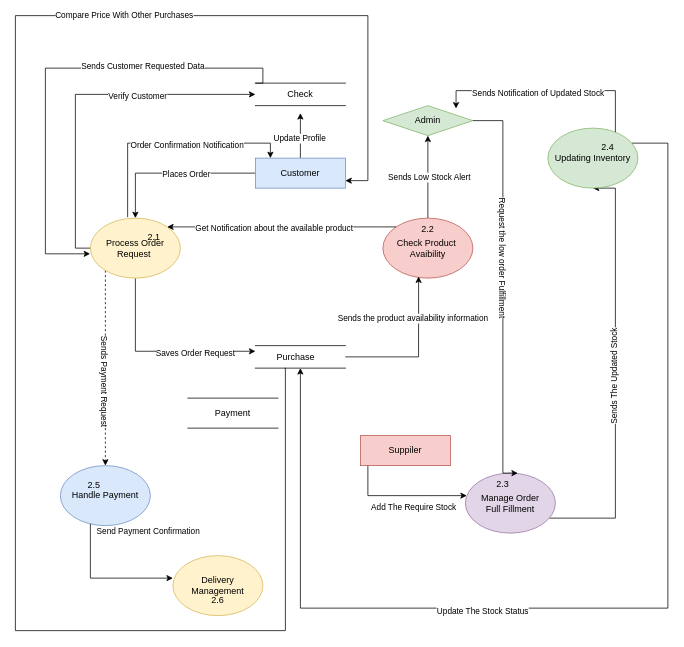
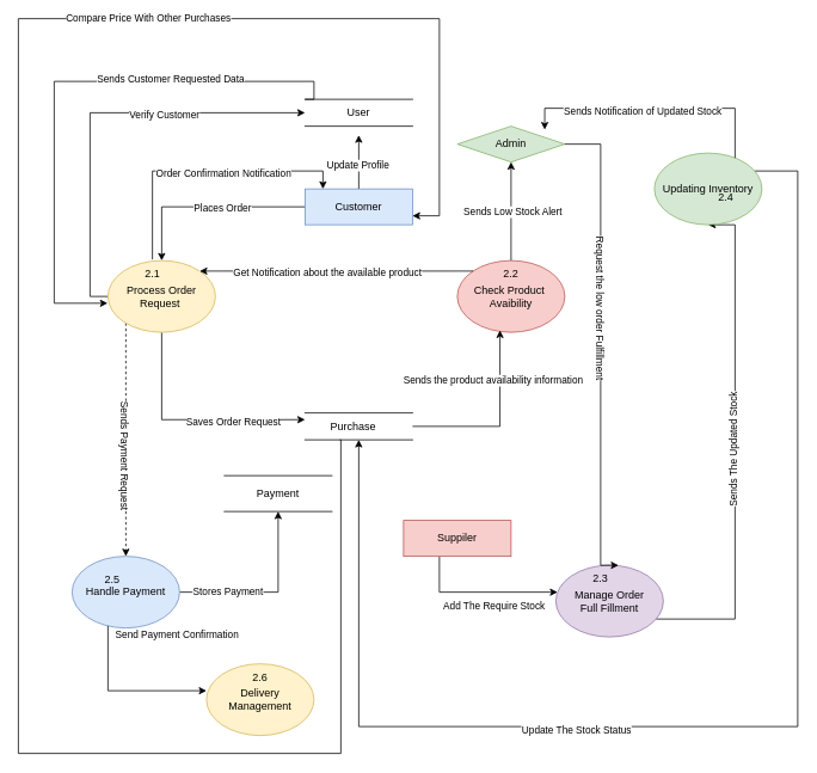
  <mxCell id="0" />
  <mxCell id="1" parent="0" />
  <mxCell id="2" style="edgeStyle=orthogonalEdgeStyle;rounded=0;orthogonalLoop=1;jettySize=auto;html=1;" edge="1" parent="1" source="6"><mxGeometry relative="1" as="geometry"><mxPoint x="400" y="150" as="targetPoint" /></mxGeometry></mxCell>
  <mxCell id="3" value="Update Profile" style="edgeLabel;html=1;align=center;verticalAlign=middle;resizable=0;points=[];" vertex="1" connectable="0" parent="2"><mxGeometry x="-0.101" y="2" relative="1" as="geometry"><mxPoint as="offset" /></mxGeometry></mxCell>
  <mxCell id="4" style="edgeStyle=orthogonalEdgeStyle;rounded=0;orthogonalLoop=1;jettySize=auto;html=1;entryX=0.5;entryY=0;entryDx=0;entryDy=0;" edge="1" parent="1" source="6" target="15"><mxGeometry relative="1" as="geometry" /></mxCell>
  <mxCell id="5" value="Places Order" style="edgeLabel;html=1;align=center;verticalAlign=middle;resizable=0;points=[];" vertex="1" connectable="0" parent="4"><mxGeometry x="-0.153" relative="1" as="geometry"><mxPoint as="offset" /></mxGeometry></mxCell>
  <mxCell id="6" value="Customer" style="rounded=0;whiteSpace=wrap;html=1;fillColor=#dae8fc;strokeColor=#6c8ebf;" vertex="1" parent="1"><mxGeometry x="340" y="210" width="120" height="40" as="geometry" /></mxCell>
  <mxCell id="7" style="edgeStyle=orthogonalEdgeStyle;rounded=0;orthogonalLoop=1;jettySize=auto;html=1;entryX=0;entryY=0.5;entryDx=0;entryDy=0;" edge="1" parent="1" source="15" target="29"><mxGeometry relative="1" as="geometry"><Array as="points"><mxPoint x="100" y="330" /><mxPoint x="100" y="125" /></Array></mxGeometry></mxCell>
  <mxCell id="8" value="Verify Customer" style="edgeLabel;html=1;align=center;verticalAlign=middle;resizable=0;points=[];" vertex="1" connectable="0" parent="7"><mxGeometry x="0.32" y="-1" relative="1" as="geometry"><mxPoint as="offset" /></mxGeometry></mxCell>
  <mxCell id="9" style="edgeStyle=orthogonalEdgeStyle;rounded=0;orthogonalLoop=1;jettySize=auto;html=1;entryX=0;entryY=0.25;entryDx=0;entryDy=0;" edge="1" parent="1" source="15" target="19"><mxGeometry relative="1" as="geometry"><Array as="points"><mxPoint x="180" y="468" /></Array></mxGeometry></mxCell>
  <mxCell id="10" value="Saves Order Request" style="edgeLabel;html=1;align=center;verticalAlign=middle;resizable=0;points=[];" vertex="1" connectable="0" parent="9"><mxGeometry x="-0.059" y="-2" relative="1" as="geometry"><mxPoint x="56" as="offset" /></mxGeometry></mxCell>
  <mxCell id="11" style="edgeStyle=orthogonalEdgeStyle;rounded=0;orthogonalLoop=1;jettySize=auto;html=1;dashed=1;" edge="1" parent="1" source="15" target="46"><mxGeometry relative="1" as="geometry"><Array as="points"><mxPoint x="140" y="450" /><mxPoint x="140" y="450" /></Array></mxGeometry></mxCell>
  <mxCell id="12" value="Sends Payment Request" style="edgeLabel;html=1;align=center;verticalAlign=middle;resizable=0;points=[];rotation=90;" vertex="1" connectable="0" parent="11"><mxGeometry x="0.129" y="-1" relative="1" as="geometry"><mxPoint as="offset" /></mxGeometry></mxCell>
  <mxCell id="13" style="edgeStyle=orthogonalEdgeStyle;rounded=0;orthogonalLoop=1;jettySize=auto;html=1;entryX=0;entryY=0.25;entryDx=0;entryDy=0;exitX=0.414;exitY=-0.016;exitDx=0;exitDy=0;exitPerimeter=0;" edge="1" parent="1" source="15"><mxGeometry relative="1" as="geometry"><mxPoint x="170" y="285.359" as="sourcePoint" /><mxPoint x="360" y="210" as="targetPoint" /><Array as="points"><mxPoint x="170" y="190" /><mxPoint x="360" y="190" /></Array></mxGeometry></mxCell>
  <mxCell id="14" value="Order Confirmation Notification" style="edgeLabel;html=1;align=center;verticalAlign=middle;resizable=0;points=[];" vertex="1" connectable="0" parent="13"><mxGeometry x="0.155" y="-2" relative="1" as="geometry"><mxPoint as="offset" /></mxGeometry></mxCell>
  <mxCell id="15" value="Process Order&lt;div&gt;Request&amp;nbsp;&lt;/div&gt;" style="ellipse;whiteSpace=wrap;html=1;fillColor=#fff2cc;strokeColor=#d6b656;" vertex="1" parent="1"><mxGeometry x="120" y="290" width="120" height="80" as="geometry" /></mxCell>
  <mxCell id="16" style="edgeStyle=orthogonalEdgeStyle;rounded=0;orthogonalLoop=1;jettySize=auto;html=1;" edge="1" parent="1" source="18" target="36"><mxGeometry relative="1" as="geometry" /></mxCell>
  <mxCell id="17" value="Sends Low Stock Alert" style="edgeLabel;html=1;align=center;verticalAlign=middle;resizable=0;points=[];" vertex="1" connectable="0" parent="16"><mxGeometry x="-0.003" y="-1" relative="1" as="geometry"><mxPoint as="offset" /></mxGeometry></mxCell>
  <mxCell id="18" value="Check Product&amp;nbsp;&lt;div&gt;Avaibility&lt;/div&gt;" style="ellipse;whiteSpace=wrap;html=1;fillColor=#f8cecc;strokeColor=#b85450;" vertex="1" parent="1"><mxGeometry x="510" y="290" width="120" height="80" as="geometry" /></mxCell>
  <mxCell id="19" value="" style="shape=partialRectangle;whiteSpace=wrap;html=1;left=0;right=0;fillColor=none;" vertex="1" parent="1"><mxGeometry x="340" y="460" width="120" height="30" as="geometry" /></mxCell>
  <mxCell id="20" style="edgeStyle=orthogonalEdgeStyle;rounded=0;orthogonalLoop=1;jettySize=auto;html=1;exitX=0.25;exitY=1;exitDx=0;exitDy=0;" edge="1" parent="1" source="22"><mxGeometry relative="1" as="geometry"><mxPoint x="380" y="500" as="sourcePoint" /><mxPoint x="460" y="240" as="targetPoint" /><Array as="points"><mxPoint x="380" y="840" /><mxPoint x="20" y="840" /><mxPoint x="20" y="20" /><mxPoint x="490" y="20" /><mxPoint x="490" y="240" /></Array></mxGeometry></mxCell>
  <mxCell id="21" value="Compare Price With Other Purchases" style="edgeLabel;html=1;align=center;verticalAlign=middle;resizable=0;points=[];" vertex="1" connectable="0" parent="20"><mxGeometry x="0.488" y="2" relative="1" as="geometry"><mxPoint as="offset" /></mxGeometry></mxCell>
  <mxCell id="22" value="Purchase" style="text;html=1;align=center;verticalAlign=middle;whiteSpace=wrap;rounded=0;" vertex="1" parent="1"><mxGeometry x="364" y="460" width="60" height="30" as="geometry" /></mxCell>
  <mxCell id="23" style="edgeStyle=orthogonalEdgeStyle;rounded=0;orthogonalLoop=1;jettySize=auto;html=1;entryX=0.5;entryY=1;entryDx=0;entryDy=0;" edge="1" parent="1" source="25" target="28"><mxGeometry relative="1" as="geometry"><Array as="points"><mxPoint x="820" y="690" /></Array></mxGeometry></mxCell>
  <mxCell id="24" value="Sends The Updated Stock" style="edgeLabel;html=1;align=center;verticalAlign=middle;resizable=0;points=[];rotation=-90;" vertex="1" connectable="0" parent="23"><mxGeometry x="-0.011" y="2" relative="1" as="geometry"><mxPoint as="offset" /></mxGeometry></mxCell>
  <mxCell id="25" value="Manage Order&lt;div&gt;Full Fillment&lt;/div&gt;" style="ellipse;whiteSpace=wrap;html=1;fillColor=#e1d5e7;strokeColor=#9673a6;" vertex="1" parent="1"><mxGeometry x="620" y="630" width="120" height="80" as="geometry" /></mxCell>
  <mxCell id="26" style="edgeStyle=orthogonalEdgeStyle;rounded=0;orthogonalLoop=1;jettySize=auto;html=1;" edge="1" parent="1" source="28"><mxGeometry relative="1" as="geometry"><mxPoint x="400" y="490" as="targetPoint" /><Array as="points"><mxPoint x="890" y="190" /><mxPoint x="890" y="810" /><mxPoint x="400" y="810" /></Array></mxGeometry></mxCell>
  <mxCell id="27" value="Update The Stock Status" style="edgeLabel;html=1;align=center;verticalAlign=middle;resizable=0;points=[];" vertex="1" connectable="0" parent="26"><mxGeometry x="0.239" y="3" relative="1" as="geometry"><mxPoint as="offset" /></mxGeometry></mxCell>
  <mxCell id="28" value="Updating Inventory" style="ellipse;whiteSpace=wrap;html=1;fillColor=#d5e8d4;strokeColor=#82b366;" vertex="1" parent="1"><mxGeometry x="730" y="170" width="120" height="80" as="geometry" /></mxCell>
- <mxCell id="29" value="Check" style="shape=partialRectangle;whiteSpace=wrap;html=1;left=0;right=0;fillColor=none;" vertex="1" parent="1"><mxGeometry x="340" y="110" width="120" height="30" as="geometry" /></mxCell>
+ <mxCell id="29" value="User" style="shape=partialRectangle;whiteSpace=wrap;html=1;left=0;right=0;fillColor=none;" vertex="1" parent="1"><mxGeometry x="340" y="110" width="120" height="30" as="geometry" /></mxCell>
  <mxCell id="30" style="edgeStyle=orthogonalEdgeStyle;rounded=0;orthogonalLoop=1;jettySize=auto;html=1;exitX=0;exitY=0;exitDx=0;exitDy=0;entryX=-0.003;entryY=0.595;entryDx=0;entryDy=0;entryPerimeter=0;" edge="1" parent="1" source="29" target="15"><mxGeometry relative="1" as="geometry"><Array as="points"><mxPoint x="350" y="110" /><mxPoint x="350" y="90" /><mxPoint x="60" y="90" /><mxPoint x="60" y="338" /></Array></mxGeometry></mxCell>
  <mxCell id="31" value="Sends Customer Requested Data" style="edgeLabel;html=1;align=center;verticalAlign=middle;resizable=0;points=[];" vertex="1" connectable="0" parent="30"><mxGeometry x="-0.394" y="-3" relative="1" as="geometry"><mxPoint as="offset" /></mxGeometry></mxCell>
  <mxCell id="32" style="edgeStyle=orthogonalEdgeStyle;rounded=0;orthogonalLoop=1;jettySize=auto;html=1;entryX=0.397;entryY=0.973;entryDx=0;entryDy=0;entryPerimeter=0;" edge="1" parent="1" source="19" target="18"><mxGeometry relative="1" as="geometry" /></mxCell>
  <mxCell id="33" value="Sends the product availability information" style="edgeLabel;html=1;align=center;verticalAlign=middle;resizable=0;points=[];" vertex="1" connectable="0" parent="32"><mxGeometry x="0.456" y="1" relative="1" as="geometry"><mxPoint x="-7" as="offset" /></mxGeometry></mxCell>
  <mxCell id="34" style="edgeStyle=orthogonalEdgeStyle;rounded=0;orthogonalLoop=1;jettySize=auto;html=1;exitX=0;exitY=0;exitDx=0;exitDy=0;" edge="1" parent="1" source="18" target="15"><mxGeometry relative="1" as="geometry"><mxPoint x="506" y="303.4" as="sourcePoint" /><mxPoint x="240" y="290.04" as="targetPoint" /><Array as="points"><mxPoint x="420" y="302" /><mxPoint x="420" y="302" /></Array></mxGeometry></mxCell>
  <mxCell id="35" value="Get Notification about the available product" style="edgeLabel;html=1;align=center;verticalAlign=middle;resizable=0;points=[];" vertex="1" connectable="0" parent="34"><mxGeometry x="0.067" y="1" relative="1" as="geometry"><mxPoint as="offset" /></mxGeometry></mxCell>
  <mxCell id="36" value="Admin" style="rhombus;whiteSpace=wrap;html=1;fillColor=#d5e8d4;strokeColor=#82b366;" vertex="1" parent="1"><mxGeometry x="510" y="140" width="120" height="40" as="geometry" /></mxCell>
  <mxCell id="37" style="edgeStyle=orthogonalEdgeStyle;rounded=0;orthogonalLoop=1;jettySize=auto;html=1;" edge="1" parent="1" source="39" target="25"><mxGeometry relative="1" as="geometry"><Array as="points"><mxPoint x="490" y="620" /><mxPoint x="490" y="660" /></Array></mxGeometry></mxCell>
  <mxCell id="38" value="Add The Require Stock" style="edgeLabel;html=1;align=center;verticalAlign=middle;resizable=0;points=[];rotation=0;" vertex="1" connectable="0" parent="37"><mxGeometry x="-0.389" y="2" relative="1" as="geometry"><mxPoint x="47" y="17" as="offset" /></mxGeometry></mxCell>
- <mxCell id="39" value="Suppiler" style="rounded=0;whiteSpace=wrap;html=1;fillColor=#f8cecc;strokeColor=#b85450;" vertex="1" parent="1"><mxGeometry x="480" y="580" width="120" height="40" as="geometry" /></mxCell>
+ <mxCell id="39" value="Suppiler" style="rounded=0;whiteSpace=wrap;html=1;fillColor=#f8cecc;strokeColor=#b85450;" vertex="1" parent="1"><mxGeometry x="450" y="580" width="120" height="40" as="geometry" /></mxCell>
  <mxCell id="40" style="edgeStyle=orthogonalEdgeStyle;rounded=0;orthogonalLoop=1;jettySize=auto;html=1;entryX=0.583;entryY=0;entryDx=0;entryDy=0;entryPerimeter=0;" edge="1" parent="1" source="36" target="25"><mxGeometry relative="1" as="geometry"><Array as="points"><mxPoint x="670" y="160" /></Array></mxGeometry></mxCell>
  <mxCell id="41" value="Request the low order Fulfillment" style="edgeLabel;html=1;align=center;verticalAlign=middle;resizable=0;points=[];rotation=90;" vertex="1" connectable="0" parent="40"><mxGeometry x="-0.163" relative="1" as="geometry"><mxPoint as="offset" /></mxGeometry></mxCell>
  <mxCell id="42" style="edgeStyle=orthogonalEdgeStyle;rounded=0;orthogonalLoop=1;jettySize=auto;html=1;entryX=0.813;entryY=0.095;entryDx=0;entryDy=0;entryPerimeter=0;" edge="1" parent="1" source="28" target="36"><mxGeometry relative="1" as="geometry"><Array as="points"><mxPoint x="820" y="120" /><mxPoint x="608" y="120" /></Array></mxGeometry></mxCell>
  <mxCell id="43" value="Sends Notification of Updated Stock" style="edgeLabel;html=1;align=center;verticalAlign=middle;resizable=0;points=[];" vertex="1" connectable="0" parent="42"><mxGeometry x="0.088" y="3" relative="1" as="geometry"><mxPoint as="offset" /></mxGeometry></mxCell>
+ <mxCell id="44" style="edgeStyle=orthogonalEdgeStyle;rounded=0;orthogonalLoop=1;jettySize=auto;html=1;entryX=0.5;entryY=1;entryDx=0;entryDy=0;" edge="1" parent="1" source="46" target="47"><mxGeometry relative="1" as="geometry" /></mxCell>
+ <mxCell id="45" value="Stores Payment" style="edgeLabel;html=1;align=center;verticalAlign=middle;resizable=0;points=[];" vertex="1" connectable="0" parent="44"><mxGeometry x="-0.474" y="1" relative="1" as="geometry"><mxPoint as="offset" /></mxGeometry></mxCell>
  <mxCell id="46" value="Handle Payment" style="ellipse;whiteSpace=wrap;html=1;fillColor=#dae8fc;strokeColor=#6c8ebf;" vertex="1" parent="1"><mxGeometry x="80" y="620" width="120" height="80" as="geometry" /></mxCell>
  <mxCell id="47" value="Payment" style="shape=partialRectangle;whiteSpace=wrap;html=1;left=0;right=0;fillColor=none;" vertex="1" parent="1"><mxGeometry x="250" y="530" width="120" height="40" as="geometry" /></mxCell>
- <mxCell id="48" value="2.1" style="text;html=1;align=center;verticalAlign=middle;whiteSpace=wrap;rounded=0;" vertex="1" parent="1"><mxGeometry x="175" y="300" width="60" height="30" as="geometry" /></mxCell>
+ <mxCell id="48" value="2.1" style="text;html=1;align=center;verticalAlign=middle;whiteSpace=wrap;rounded=0;" vertex="1" parent="1"><mxGeometry x="140" y="290" width="60" height="30" as="geometry" /></mxCell>
  <mxCell id="49" value="2.2" style="text;html=1;align=center;verticalAlign=middle;whiteSpace=wrap;rounded=0;" vertex="1" parent="1"><mxGeometry x="540" y="290" width="60" height="30" as="geometry" /></mxCell>
  <mxCell id="50" value="2.3" style="text;html=1;align=center;verticalAlign=middle;whiteSpace=wrap;rounded=0;" vertex="1" parent="1"><mxGeometry x="640" y="630" width="60" height="30" as="geometry" /></mxCell>
- <mxCell id="51" value="2.4" style="text;html=1;align=center;verticalAlign=middle;whiteSpace=wrap;rounded=0;" vertex="1" parent="1"><mxGeometry x="780" y="180" width="60" height="30" as="geometry" /></mxCell>
+ <mxCell id="51" value="2.4" style="text;html=1;align=center;verticalAlign=middle;whiteSpace=wrap;rounded=0;" vertex="1" parent="1"><mxGeometry x="780" y="205" width="60" height="30" as="geometry" /></mxCell>
  <mxCell id="52" value="2.5" style="text;html=1;align=center;verticalAlign=middle;whiteSpace=wrap;rounded=0;" vertex="1" parent="1"><mxGeometry x="95" y="631" width="60" height="30" as="geometry" /></mxCell>
  <mxCell id="53" value="Delivery&lt;div&gt;Management&lt;/div&gt;" style="ellipse;whiteSpace=wrap;html=1;fillColor=#fff2cc;strokeColor=#d6b656;" vertex="1" parent="1"><mxGeometry x="230" y="740" width="120" height="80" as="geometry" /></mxCell>
  <mxCell id="54" style="edgeStyle=orthogonalEdgeStyle;rounded=0;orthogonalLoop=1;jettySize=auto;html=1;" edge="1" parent="1" source="46"><mxGeometry relative="1" as="geometry"><mxPoint x="230" y="770" as="targetPoint" /><Array as="points"><mxPoint x="120" y="770" /></Array></mxGeometry></mxCell>
  <mxCell id="55" value="Send Payment Confirmation" style="edgeLabel;html=1;align=center;verticalAlign=middle;resizable=0;points=[];" vertex="1" connectable="0" parent="54"><mxGeometry x="0.209" relative="1" as="geometry"><mxPoint x="39" y="-63" as="offset" /></mxGeometry></mxCell>
- <mxCell id="56" value="2.6" style="text;html=1;align=center;verticalAlign=middle;whiteSpace=wrap;rounded=0;" vertex="1" parent="1"><mxGeometry x="260" y="785" width="60" height="30" as="geometry" /></mxCell>
+ <mxCell id="56" value="2.6" style="text;html=1;align=center;verticalAlign=middle;whiteSpace=wrap;rounded=0;" vertex="1" parent="1"><mxGeometry x="260" y="740" width="60" height="30" as="geometry" /></mxCell>
